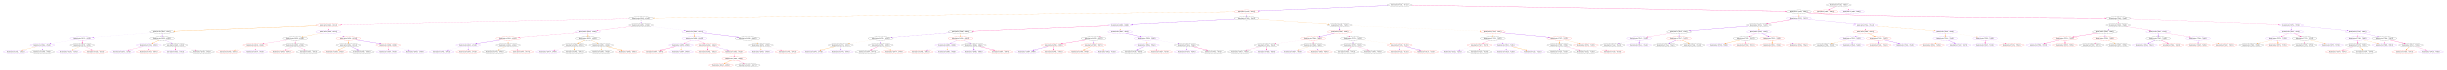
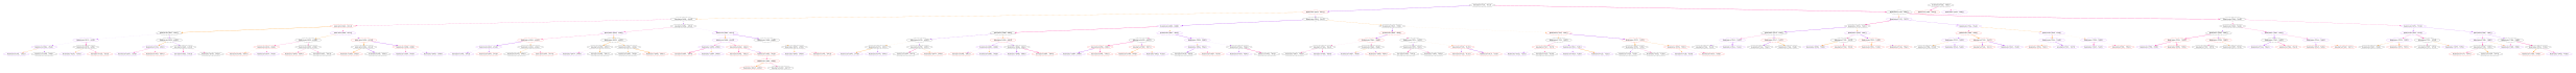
  digraph {
    fontname="JetBrains Mono"
    node [color=black fontname="JetBrains Mono"]
    edge [color=deeppink fontname="JetBrains Mono" style=bold]
    n1 [label="Node{data=[7141, 7141]}"]
    n2 [color=red label="Node{data=[6972, 6972]}"]
    n3 [label="Node{data=[7252, 7252]}"]
    n4 [label="Node{data=[6940, 6940]}"]
    n5 [label="Node{data=[7042, 7042]}"]
    n6 [color=purple label="Node{data=[7157, 7157]}"]
    n7 [label="Node{data=[7268, 7268]}"]
    n8 [color=red label="Node{data=[6924, 6924]}"]
    n9 [label="Node{data=[6956, 6956]}"]
    n10 [color=purple label="Node{data=[6988, 6988]}"]
    n11 [label="Node{data=[7125, 7125]}"]
    n12 [label="Node{data=[4157, 4157]}"]
    n13 [color=purple label="Node{data=[6932, 6932]}"]
    n14 [color=purple label="Node{data=[6948, 6948]}"]
    n15 [color=purple label="Node{data=[6964, 6964]}"]
    n16 [color=purple label="Node{data=[4119, 4119]}"]
    n17 [label="Node{data=[6920, 6920]}"]
    n18 [label="Node{data=[6928, 6928]}"]
    n19 [color=red label="Node{data=[6936, 6936]}"]
    n20 [color=purple label="Node{data=[2961, 2961]}"]
    n21 [label="Node{data=[4155, 4155]}"]
    n22 [color=purple label="Node{data=[6769, 6769]}"]
    n23 [label="Node{data=[6922, 6922]}"]
    n24 [color=purple label="Node{data=[1451, 1451]}"]
    n25 [label="Node{data=[3755, 3755]}"]
    n26 [color=purple label="Node{data=[4154, 4154]}"]
    n27 [color=red label="Node{data=[4156, 4156]}"]
    n28 [color=purple label="Node{data=[6673, 6673]}"]
    n29 [color=red label="Node{data=[6919, 6919]}"]
    n30 [color=purple label="Node{data=[6921, 6921]}"]
    n31 [label="Node{data=[6923, 6923]}"]
    n32 [color=red label="Node{data=[6926, 6926]}"]
    n33 [label="Node{data=[6930, 6930]}"]
    n34 [label="Node{data=[6934, 6934]}"]
    n35 [color=red label="Node{data=[6938, 6938]}"]
    n36 [color=red label="Node{data=[6925, 6925]}"]
    n37 [color=purple label="Node{data=[6927, 6927]}"]
    n38 [color=red label="Node{data=[6929, 6929]}"]
    n39 [label="Node{data=[6931, 6931]}"]
    n40 [color=red label="Node{data=[6933, 6933]}"]
    n41 [label="Node{data=[6935, 6935]}"]
    n42 [color=purple label="Node{data=[6937, 6937]}"]
    n43 [color=purple label="Node{data=[6939, 6939]}"]
    n44 [color=red label="Node{data=[6944, 6944]}"]
    n45 [label="Node{data=[6952, 6952]}"]
    n46 [color=purple label="Node{data=[6960, 6960]}"]
    n47 [label="Node{data=[6968, 6968]}"]
    n48 [color=purple label="Node{data=[6942, 6942]}"]
    n49 [label="Node{data=[6946, 6946]}"]
    n50 [label="Node{data=[6950, 6950]}"]
    n51 [label="Node{data=[6954, 6954]}"]
    n52 [color=purple label="Node{data=[6941, 6941]}"]
    n53 [color=red label="Node{data=[6943, 6943]}"]
    n54 [label="Node{data=[6945, 6945]}"]
    n55 [color=red label="Node{data=[6947, 6947]}"]
    n56 [color=purple label="Node{data=[6949, 6949]}"]
    n57 [label="Node{data=[6951, 6951]}"]
    n58 [label="Node{data=[6953, 6953]}"]
    n59 [color=red label="Node{data=[6955, 6955]}"]
    n60 [color=purple label="Node{data=[6958, 6958]}"]
    n61 [color=red label="Node{data=[6962, 6962]}"]
    n62 [label="Node{data=[6970, 6970]}"]
    n63 [color=red label="Node{data=[6957, 6957]}"]
    n64 [color=purple label="Node{data=[6959, 6959]}"]
    n65 [color=red label="Node{data=[6961, 6961]}"]
    n66 [color=red label="Node{data=[6963, 6963]}"]
    n67 [color=red label="Node{data=[6966, 6966]}"]
    n68 [color=red label="Node{data=[6965, 6965]}"]
    n69 [label="Node{data=[6967, 6967]}"]
    n70 [color=purple label="Node{data=[6969, 6969]}"]
    n71 [color=red label="Node{data=[6971, 6971]}"]
    n72 [label="Node{data=[6980, 6980]}"]
    n73 [color=purple label="Node{data=[7034, 7034]}"]
    n74 [color=red label="Node{data=[7070, 7070]}"]
    n75 [color=red label="Node{data=[7133, 7133]}"]
    n76 [label="Node{data=[6976, 6976]}"]
    n77 [color=red label="Node{data=[6984, 6984]}"]
    n78 [label="Node{data=[6992, 6992]}"]
    n79 [color=purple label="Node{data=[7038, 7038]}"]
    n80 [label="Node{data=[6974, 6974]}"]
    n81 [label="Node{data=[6978, 6978]}"]
    n82 [color=purple label="Node{data=[6982, 6982]}"]
    n83 [label="Node{data=[6986, 6986]}"]
    n84 [color=purple label="Node{data=[6973, 6973]}"]
    n85 [color=purple label="Node{data=[6975, 6975]}"]
    n86 [label="Node{data=[6977, 6977]}"]
    n87 [color=red label="Node{data=[6979, 6979]}"]
    n88 [color=red label="Node{data=[6981, 6981]}"]
    n89 [color=purple label="Node{data=[6983, 6983]}"]
    n90 [color=purple label="Node{data=[6985, 6985]}"]
    n91 [color=red label="Node{data=[6987, 6987]}"]
    n92 [color=red label="Node{data=[6990, 6990]}"]
    n93 [color=red label="Node{data=[7027, 7027]}"]
    n94 [color=purple label="Node{data=[7036, 7036]}"]
    n95 [label="Node{data=[7040, 7040]}"]
    n96 [color=purple label="Node{data=[6989, 6989]}"]
    n97 [color=red label="Node{data=[6991, 6991]}"]
    n98 [color=red label="Node{data=[6993, 6993]}"]
    n99 [color=purple label="Node{data=[7033, 7033]}"]
    n100 [label="Node{data=[7035, 7035]}"]
    n101 [color=red label="Node{data=[7037, 7037]}"]
    n102 [color=purple label="Node{data=[7039, 7039]}"]
    n103 [label="Node{data=[7041, 7041]}"]
    n104 [color=red label="Node{data=[7066, 7066]}"]
    n105 [label="Node{data=[7074, 7074]}"]
    n106 [label="Node{data=[7129, 7129]}"]
    n107 [color=red label="Node{data=[7137, 7137]}"]
    n108 [label="Node{data=[7044, 7044]}"]
    n109 [label="Node{data=[7068, 7068]}"]
    n110 [label="Node{data=[7072, 7072]}"]
    n111 [color=red label="Node{data=[7123, 7123]}"]
    n112 [label="Node{data=[7043, 7043]}"]
    n113 [color=purple label="Node{data=[7065, 7065]}"]
    n114 [color=purple label="Node{data=[7067, 7067]}"]
    n115 [color=red label="Node{data=[7069, 7069]}"]
    n116 [label="Node{data=[7071, 7071]}"]
    n117 [label="Node{data=[7073, 7073]}"]
    n118 [color=red label="Node{data=[7122, 7122]}"]
    n119 [color=red label="Node{data=[7124, 7124]}"]
    n120 [color=red label="Node{data=[7127, 7127]}"]
    n121 [color=purple label="Node{data=[7131, 7131]}"]
    n122 [label="Node{data=[7135, 7135]}"]
    n123 [color=red label="Node{data=[7139, 7139]}"]
    n124 [color=purple label="Node{data=[7126, 7126]}"]
    n125 [label="Node{data=[7128, 7128]}"]
    n126 [color=purple label="Node{data=[7130, 7130]}"]
    n127 [color=purple label="Node{data=[7132, 7132]}"]
    n128 [label="Node{data=[7134, 7134]}"]
    n129 [label="Node{data=[7136, 7136]}"]
+   n130 [color=purple label="Node{data=[7138, 7138]}"]
    n131 [color=red label="Node{data=[7140, 7140]}"]
    n132 [label="Node{data=[7149, 7149]}"]
    n133 [color=purple label="Node{data=[7244, 7244]}"]
    n134 [label="Node{data=[7260, 7260]}"]
    n135 [color=purple label="Node{data=[7276, 7276]}"]
    n136 [label="Node{data=[7145, 7145]}"]
    n137 [color=purple label="Node{data=[7153, 7153]}"]
    n138 [color=red label="Node{data=[7201, 7201]}"]
    n139 [color=purple label="Node{data=[7248, 7248]}"]
    n140 [color=purple label="Node{data=[7143, 7143]}"]
    n141 [color=red label="Node{data=[7147, 7147]}"]
    n142 [label="Node{data=[7151, 7151]}"]
    n143 [color=red label="Node{data=[7155, 7155]}"]
    n144 [label="Node{data=[7142, 7142]}"]
    n145 [color=purple label="Node{data=[7144, 7144]}"]
    n146 [label="Node{data=[7146, 7146]}"]
    n147 [label="Node{data=[7148, 7148]}"]
    n148 [color=purple label="Node{data=[7150, 7150]}"]
    n149 [color=red label="Node{data=[7152, 7152]}"]
    n150 [color=red label="Node{data=[7154, 7154]}"]
    n151 [color=red label="Node{data=[7156, 7156]}"]
    n152 [color=purple label="Node{data=[7159, 7159]}"]
    n153 [color=red label="Node{data=[7242, 7242]}"]
    n154 [color=purple label="Node{data=[7246, 7246]}"]
    n155 [color=purple label="Node{data=[7250, 7250]}"]
    n156 [label="Node{data=[7158, 7158]}"]
    n157 [color=purple label="Node{data=[7160, 7160]}"]
    n158 [color=red label="Node{data=[7241, 7241]}"]
    n159 [color=purple label="Node{data=[7243, 7243]}"]
    n160 [color=red label="Node{data=[7245, 7245]}"]
    n161 [color=purple label="Node{data=[7247, 7247]}"]
    n162 [color=purple label="Node{data=[7249, 7249]}"]
    n163 [color=red label="Node{data=[7251, 7251]}"]
    n164 [label="Node{data=[7256, 7256]}"]
    n165 [color=purple label="Node{data=[7264, 7264]}"]
    n166 [color=purple label="Node{data=[7272, 7272]}"]
    n167 [color=purple label="Node{data=[7284, 7284]}"]
    n168 [color=red label="Node{data=[7254, 7254]}"]
    n169 [color=red label="Node{data=[7258, 7258]}"]
    n170 [label="Node{data=[7262, 7262]}"]
    n171 [color=purple label="Node{data=[7266, 7266]}"]
    n172 [color=purple label="Node{data=[7253, 7253]}"]
    n173 [color=red label="Node{data=[7255, 7255]}"]
    n174 [label="Node{data=[7257, 7257]}"]
    n175 [label="Node{data=[7259, 7259]}"]
    n176 [color=purple label="Node{data=[7261, 7261]}"]
    n177 [color=red label="Node{data=[7263, 7263]}"]
    n178 [color=red label="Node{data=[7265, 7265]}"]
    n179 [color=red label="Node{data=[7267, 7267]}"]
    n180 [color=purple label="Node{data=[7270, 7270]}"]
    n181 [label="Node{data=[7274, 7274]}"]
    n182 [color=purple label="Node{data=[7280, 7280]}"]
    n183 [label="Node{data=[7286, 7286]}"]
    n184 [label="Node{data=[7269, 7269]}"]
    n185 [color=red label="Node{data=[7271, 7271]}"]
    n186 [label="Node{data=[7273, 7273]}"]
    n187 [color=purple label="Node{data=[7275, 7275]}"]
    n188 [label="Node{data=[7278, 7278]}"]
    n189 [color=purple label="Node{data=[7285, 7285]}"]
    n190 [label="Node{data=[7313, 7313]}"]
    n191 [color=red label="Node{data=[7277, 7277]}"]
    n192 [label="Node{data=[7279, 7279]}"]
    n193 [label="Node{data=[7282, 7282]}"]
    n194 [color=red label="Node{data=[7281, 7281]}"]
    n195 [color=purple label="Node{data=[7283, 7283]}"]
    n196 [color=red label="Node{data=[7292, 7292]}"]
    n197 [color=purple label="Node{data=[7938, 7938]}"]
    n1 -> n2 [color=purple]
    n1 -> n3
    n2 -> n4 [color=darkorange style=solid]
    n2 -> n5 [color=purple style=dotted]
    n3 -> n6 [color=darkorange style=solid]
    n3 -> n7
    n4 -> n8 [style=solid]
    n4 -> n9 [color=purple style=dotted]
    n5 -> n10 [color=purple]
    n5 -> n11 [color=darkorange style=solid]
    n6 -> n132
    n6 -> n133 [color=purple style=solid]
    n7 -> n134 [style=dotted]
    n7 -> n135 [style=solid]
    n8 -> n12 [color=darkorange]
    n8 -> n13 [style=dotted]
    n9 -> n14 [style=solid]
    n9 -> n15 [color=purple style=dotted]
    n10 -> n72
    n10 -> n73 [color=darkorange style=dotted]
    n11 -> n74 [color=purple]
    n11 -> n75 [color=darkorange style=dotted]
    n12 -> n16 [color=purple style=dotted]
    n12 -> n17 [color=purple style=solid]
    n13 -> n18 [color=darkorange style=solid]
    n13 -> n19 [color=purple style=dotted]
    n14 -> n44 [style=solid]
    n14 -> n45 [color=darkorange]
    n15 -> n46 [color=darkorange]
    n15 -> n47 [color=purple]
    n16 -> n20 [color=purple style=dotted]
    n16 -> n21
    n17 -> n22 [color=darkorange]
    n17 -> n23 [color=purple style=solid]
    n18 -> n32 [style=solid]
    n18 -> n33 [style=solid]
    n19 -> n34 [color=darkorange]
    n19 -> n35 [color=purple]
    n20 -> n24 [color=darkorange style=solid]
    n20 -> n25 [color=purple style=dotted]
    n21 -> n26 [color=darkorange style=solid]
    n21 -> n27 [style=solid]
    n22 -> n28 [style=solid]
    n22 -> n29 [style=dotted]
    n23 -> n30
    n23 -> n31 [style=dotted]
    n32 -> n36 [color=darkorange style=dotted]
    n32 -> n37 [style=dotted]
    n33 -> n38 [style=solid]
    n33 -> n39 [style=solid]
    n34 -> n40 [color=darkorange]
    n34 -> n41 [color=purple]
    n35 -> n42 [style=solid]
    n35 -> n43 [color=purple style=dotted]
    n44 -> n48 [color=purple]
    n44 -> n49 [color=darkorange style=dotted]
    n45 -> n50 [color=darkorange]
    n45 -> n51 [color=darkorange style=solid]
    n46 -> n60 [style=solid]
    n46 -> n61 [style=solid]
    n47 -> n62 [color=darkorange style=dotted]
    n48 -> n52 [color=purple style=dotted]
    n48 -> n53 [color=purple style=solid]
    n49 -> n54 [color=darkorange style=solid]
    n49 -> n55 [style=dotted]
    n50 -> n56 [style=dotted]
    n50 -> n57 [color=darkorange]
    n51 -> n58 [color=darkorange style=solid]
    n51 -> n59 [color=darkorange]
    n60 -> n63
    n60 -> n64 [color=darkorange style=solid]
    n61 -> n65
    n61 -> n66 [color=purple style=solid]
    n62 -> n70 [color=darkorange style=solid]
    n62 -> n71 [style=dotted]
    n66 -> n67 [style=solid]
    n67 -> n68 [color=darkorange]
    n67 -> n69 [style=solid]
    n72 -> n76 [color=purple style=solid]
    n72 -> n77 [color=darkorange style=solid]
    n73 -> n78 [style=dotted]
    n73 -> n79 [color=purple]
    n74 -> n104 [color=purple]
    n74 -> n105 [style=dotted]
    n75 -> n106 [color=darkorange style=dotted]
    n75 -> n107 [color=purple]
    n76 -> n80 [color=darkorange style=dotted]
    n76 -> n81 [color=purple style=dotted]
    n77 -> n82 [color=purple style=solid]
    n77 -> n83 [color=purple style=solid]
    n78 -> n92
    n78 -> n93 [color=purple style=solid]
    n79 -> n94 [color=darkorange style=dotted]
    n79 -> n95 [color=purple style=dotted]
    n80 -> n84 [color=darkorange]
    n80 -> n85 [color=purple style=solid]
    n81 -> n86
    n81 -> n87 [color=darkorange style=solid]
    n82 -> n88 [color=purple style=dotted]
    n82 -> n89 [color=darkorange style=solid]
    n83 -> n90 [color=purple]
    n83 -> n91
    n92 -> n96 [color=purple]
    n92 -> n97
    n93 -> n98 [color=darkorange]
    n93 -> n99 [color=darkorange style=dotted]
    n94 -> n100 [color=purple]
    n94 -> n101 [style=dotted]
    n95 -> n102 [color=purple style=solid]
    n95 -> n103
    n104 -> n108 [style=dotted]
    n104 -> n109 [style=dotted]
    n105 -> n110 [color=purple style=dotted]
    n105 -> n111 [color=darkorange style=dotted]
    n106 -> n120 [style=solid]
    n106 -> n121 [color=purple style=dotted]
    n107 -> n122 [color=darkorange]
    n107 -> n123 [color=darkorange style=solid]
    n108 -> n112 [style=solid]
    n108 -> n113
    n109 -> n114 [color=darkorange style=solid]
    n109 -> n115 [color=purple style=dotted]
    n110 -> n116
    n110 -> n117 [style=solid]
    n111 -> n118 [color=purple style=solid]
    n111 -> n119 [color=purple]
    n120 -> n124 [color=purple style=dotted]
    n120 -> n125 [style=dotted]
    n121 -> n126 [color=purple style=dotted]
    n121 -> n127 [color=darkorange]
    n122 -> n128 [color=purple style=solid]
    n122 -> n129 [style=solid]
+   n123 -> n130 [color=darkorange style=solid]
    n123 -> n131 [style=dotted]
    n132 -> n136 [color=purple]
    n132 -> n137 [color=darkorange style=solid]
    n133 -> n138 [style=dotted]
    n133 -> n139 [color=darkorange style=solid]
    n134 -> n164 [color=purple style=dotted]
    n134 -> n165 [style=solid]
    n135 -> n166 [color=purple style=solid]
    n135 -> n167 [color=purple style=solid]
    n136 -> n140 [style=solid]
    n136 -> n141 [color=purple style=solid]
    n137 -> n142 [style=solid]
    n137 -> n143 [color=purple]
    n138 -> n152 [color=purple style=dotted]
    n138 -> n153 [color=darkorange]
    n139 -> n154 [color=darkorange]
    n139 -> n155 [color=darkorange style=dotted]
    n140 -> n144 [color=purple style=dotted]
    n140 -> n145 [color=purple]
    n141 -> n146 [color=purple]
    n141 -> n147 [color=darkorange]
    n142 -> n148 [color=darkorange]
    n142 -> n149 [style=solid]
    n143 -> n150 [color=darkorange]
    n143 -> n151 [color=purple style=dotted]
    n152 -> n156 [color=darkorange style=solid]
    n152 -> n157 [color=purple style=dotted]
    n153 -> n158 [color=purple]
    n153 -> n159 [color=purple]
    n154 -> n160 [color=darkorange style=dotted]
    n154 -> n161 [color=purple]
    n155 -> n162
    n155 -> n163 [style=dotted]
    n164 -> n168
    n164 -> n169 [color=purple style=dotted]
    n165 -> n170 [color=purple]
    n165 -> n171 [style=solid]
    n166 -> n180 [style=solid]
    n166 -> n181
    n167 -> n182 [style=dotted]
    n167 -> n183 [color=purple style=solid]
    n168 -> n172
    n168 -> n173
    n169 -> n174 [style=dotted]
    n169 -> n175 [color=darkorange style=solid]
    n170 -> n176 [color=purple]
    n170 -> n177
    n171 -> n178 [color=purple style=solid]
    n171 -> n179 [color=darkorange style=dotted]
    n180 -> n184 [color=darkorange style=solid]
    n180 -> n185 [color=darkorange]
    n181 -> n186 [style=dotted]
    n181 -> n187 [color=darkorange style=solid]
    n182 -> n188
    n182 -> n189 [color=darkorange style=solid]
    n183 -> n189 [style=dotted]
    n183 -> n190
    n188 -> n191 [style=solid]
    n188 -> n192 [color=darkorange]
    n190 -> n196 [color=darkorange]
    n190 -> n197 [style=solid]
    n193 -> n194
    n193 -> n195 [style=dotted]
  }
